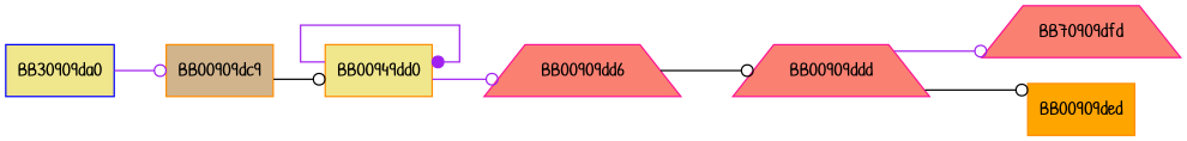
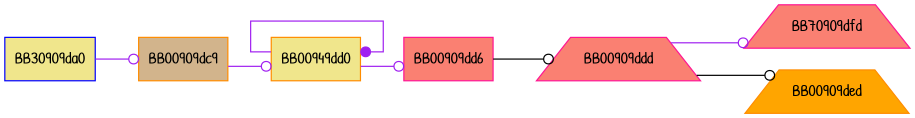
  digraph {
    fontname="Patrick Hand"
    rankdir=LR
    splines=ortho
    node [color=darkorange fillcolor=salmon fontname="Patrick Hand" shape=box style=filled]
    edge [arrowhead=odot color=purple fontname="Patrick Hand"]
    n1 [color=blue fillcolor=khaki label=BB30909da0]
    BB00909dc9 [fillcolor=tan]
    n3 [fillcolor=khaki label=BB00949dd0]
    BB00909ddd [color=deeppink shape=trapezium]
    n5 [color=deeppink label=BB70909dfd shape=trapezium]
-   BB00909ded [fillcolor=orange]
-   BB00909dd6 [color=deeppink shape=trapezium]
+   BB00909ded [fillcolor=orange shape=trapezium]
+   BB00909dd6 [color=deeppink]
    n1 -> BB00909dc9
-   BB00909dc9 -> n3 [color=black]
+   BB00909dc9 -> n3
    n3 -> n3 [arrowhead=dot]
    n3 -> BB00909dd6
    BB00909ddd -> n5
    BB00909ddd -> BB00909ded [color=black]
    BB00909dd6 -> BB00909ddd [color=black]
  }
